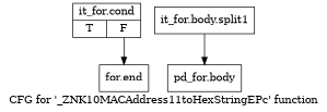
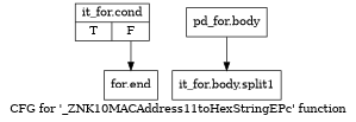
  digraph {
    label="CFG for '_ZNK10MACAddress11toHexStringEPc' function"
    node [shape=record]
    n1 [label="{it_for.cond|{<s0>T|<s1>F}}"]
    n2 [label="{for.end}"]
    n3 [label="{pd_for.body}"]
    n4 [label="{it_for.body.split1}"]
    n1 -> n2 [tailport=s1]
-   n4 -> n3
+   n3 -> n4
  }
